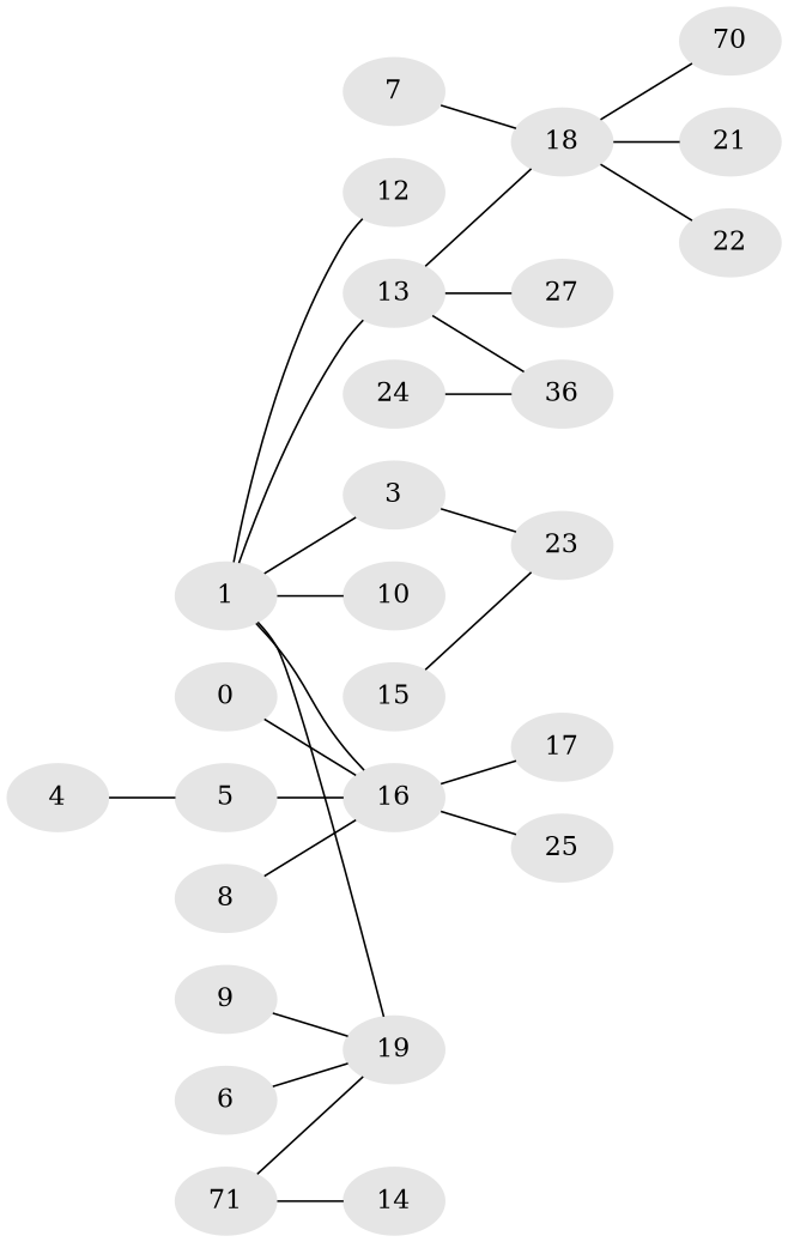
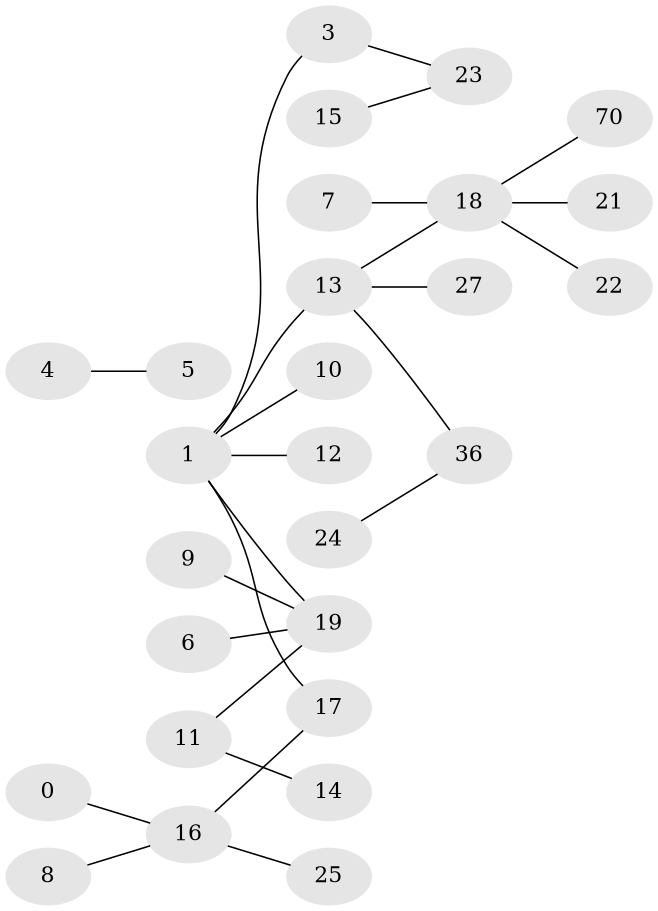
  graph {
    rankdir=LR
    node [color=gray90 style=filled]
    edge [weight=1.0]
    1
    3
    10
    12
    13
    16
    19
    23
    18
    n10 [label=36]
    27
    17
    25
    n14 [label=0]
    4
    5
    6
    7
    n19 [label=70]
    21
    22
    8
    9
-   11 [label=71]
+   11
    14
    15
    24
    1 -- 3
    1 -- 10
    1 -- 12
    1 -- 13
-   1 -- 16 [weight=2.0]
+   1 -- 17 [weight=2.0]
    1 -- 19
    3 -- 23
    13 -- 18
    13 -- n10
    13 -- 27
    16 -- 17
    16 -- 25
    18 -- n19
    18 -- 21
    18 -- 22
    n14 -- 16
    4 -- 5
-   5 -- 16
    6 -- 19
    7 -- 18
    8 -- 16
    9 -- 19
    11 -- 19
    11 -- 14
    15 -- 23
    24 -- n10
  }
